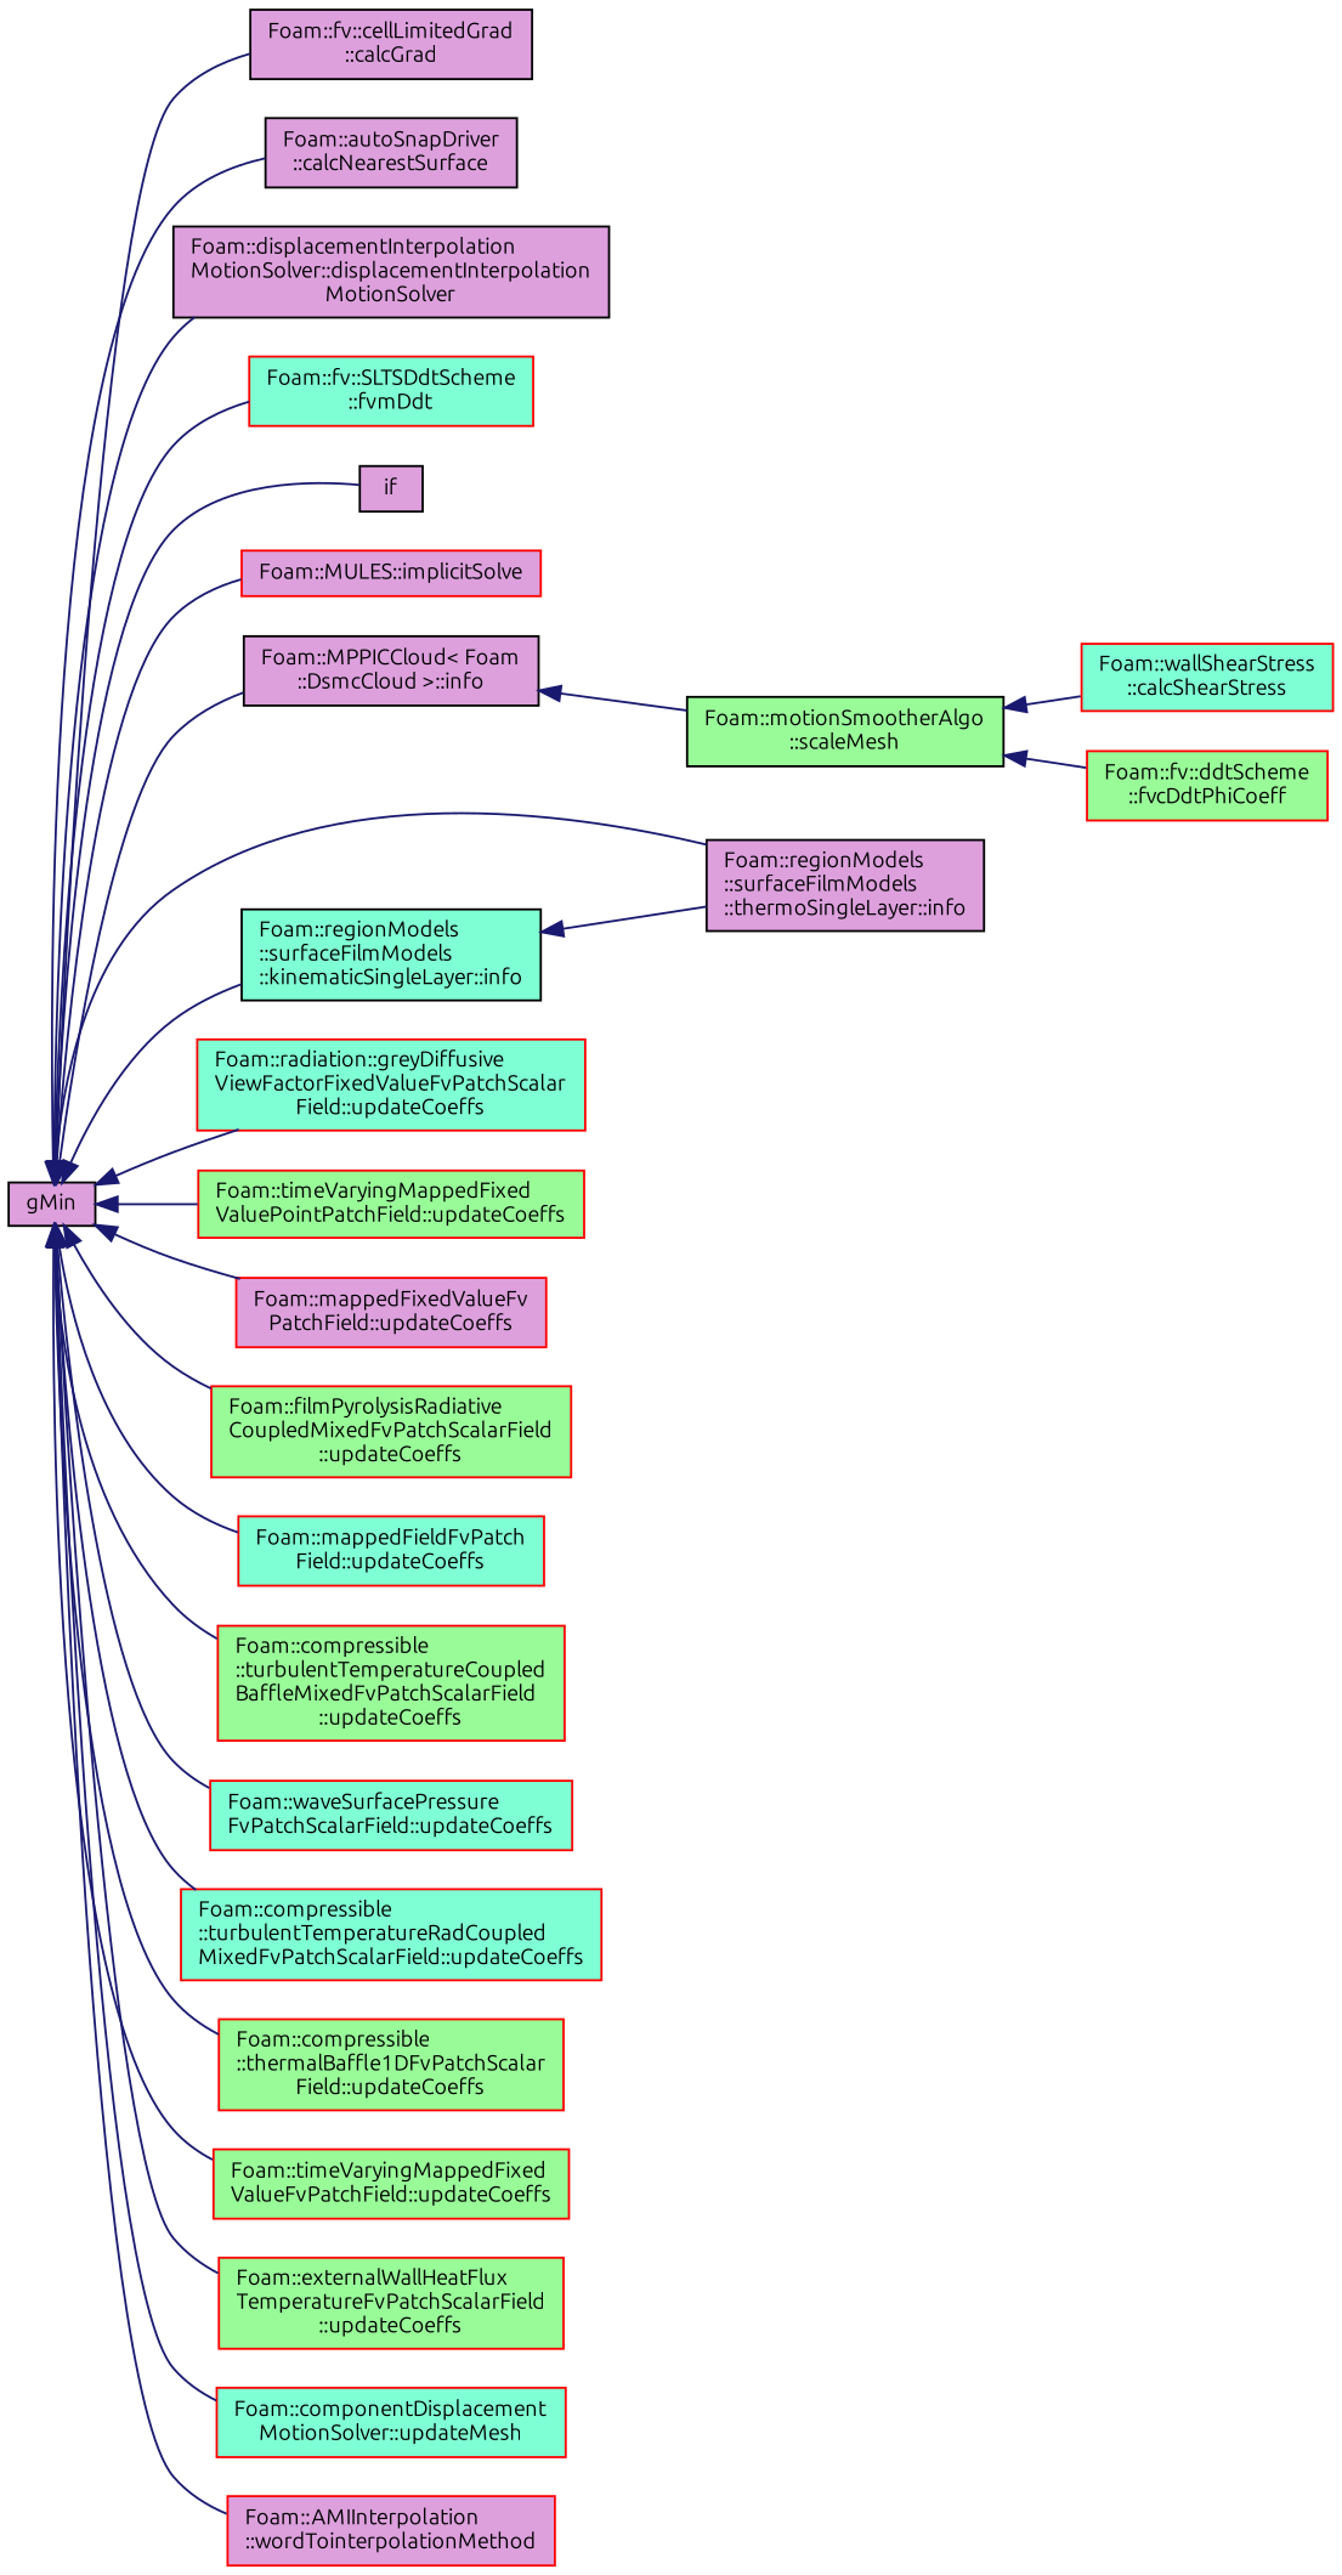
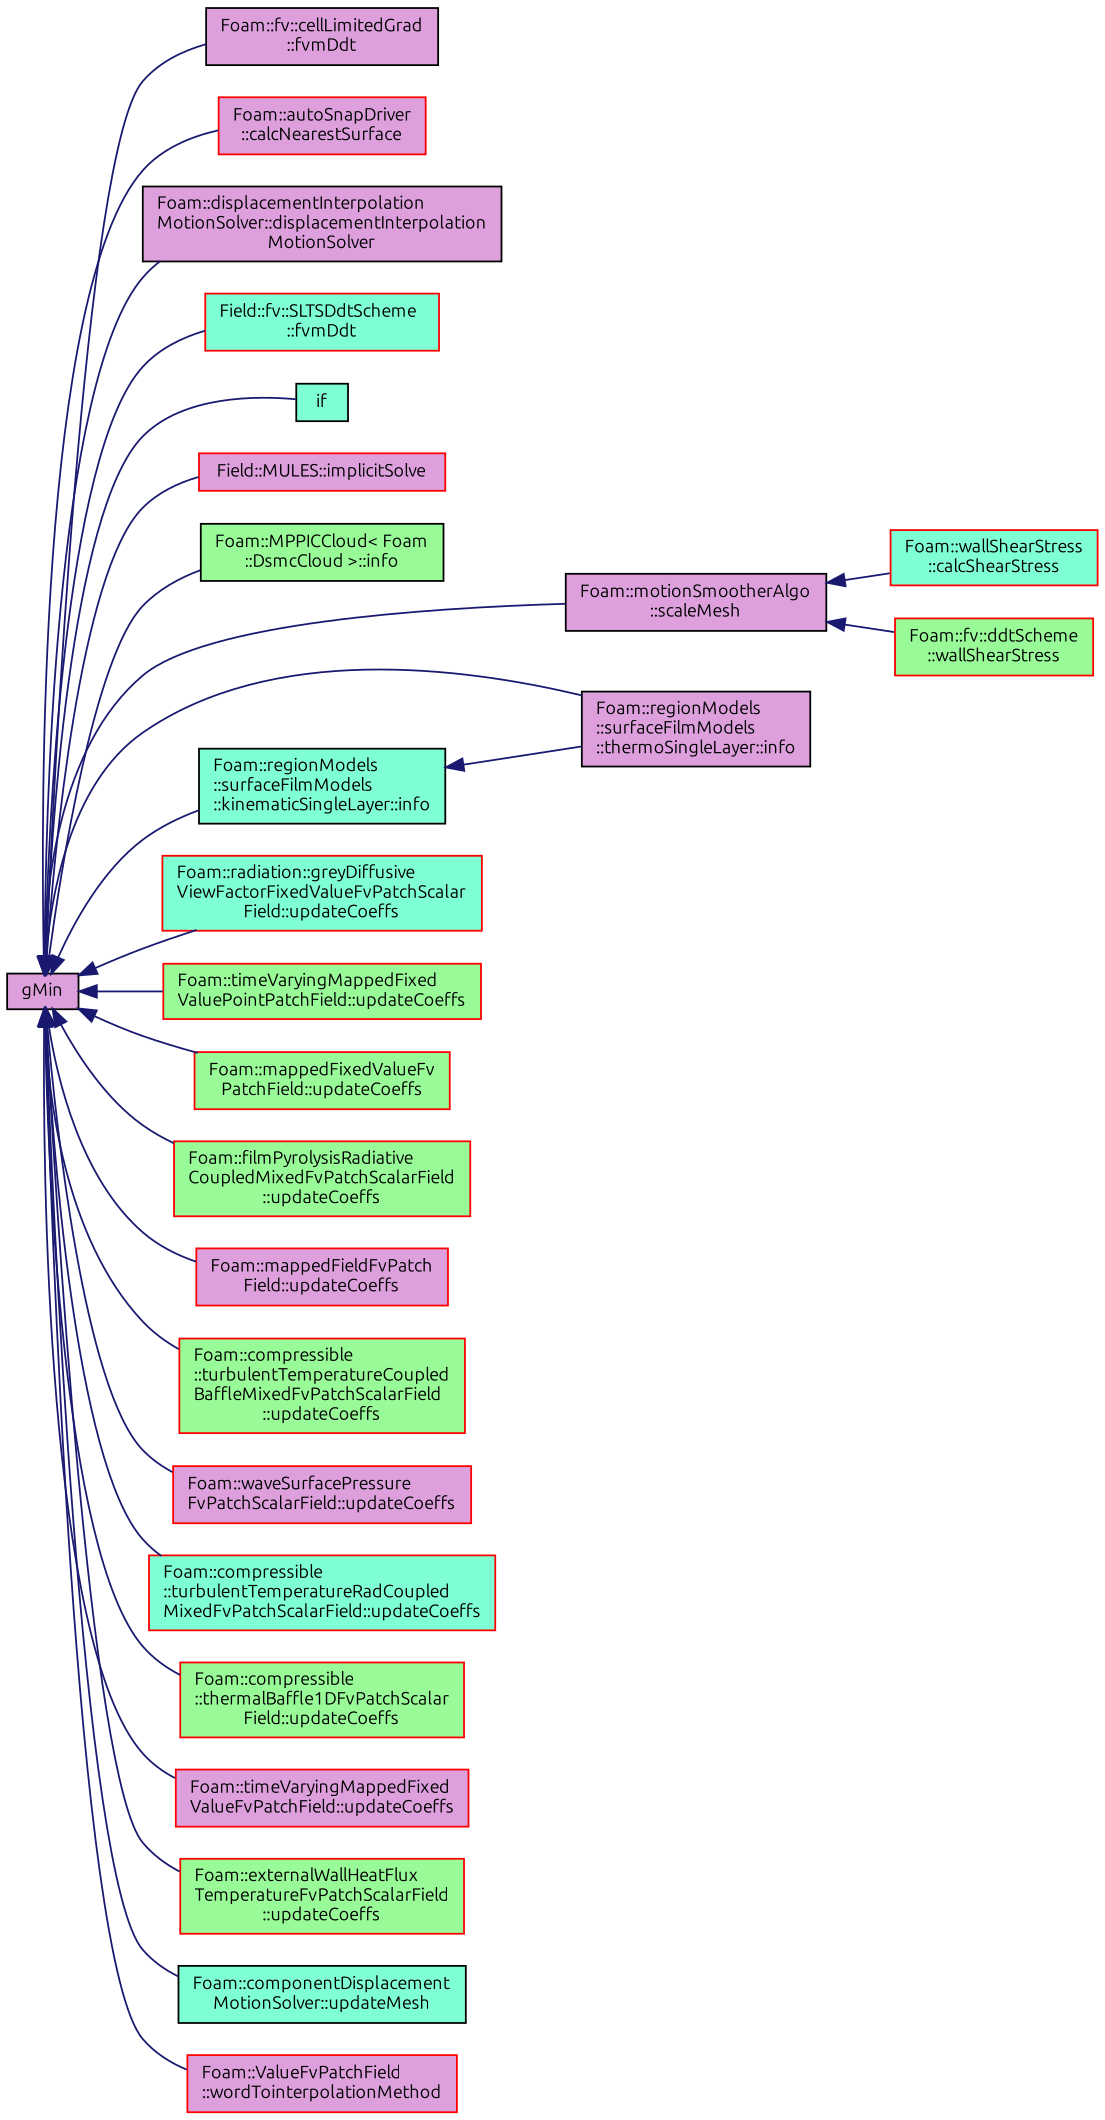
  digraph {
    fontname=Ubuntu
    rankdir=LR
    node [color=red fillcolor=plum fontname=Ubuntu fontsize=10 shape=record style=filled]
    edge [color=midnightblue dir=back fontname=Ubuntu fontsize=10 labelfontname=FreeSans labelfontsize=10 style=solid]
    n1 [color=black fontcolor=black height=0.2 label=gMin width=0.4]
-   n2 [color=black height=0.2 label="Foam::fv::cellLimitedGrad\l::calcGrad" width=0.4]
-   n3 [color=black height=0.2 label="Foam::autoSnapDriver\l::calcNearestSurface" width=0.4]
+   n2 [color=black height=0.2 label="Foam::fv::cellLimitedGrad\l::fvmDdt" width=0.4]
+   n3 [height=0.2 label="Foam::autoSnapDriver\l::calcNearestSurface" width=0.4]
    n4 [color=black height=0.2 label="Foam::displacementInterpolation\lMotionSolver::displacementInterpolation\lMotionSolver" width=0.4]
-   n5 [fillcolor=aquamarine height=0.2 label="Foam::fv::SLTSDdtScheme\l::fvmDdt" width=0.4]
-   n6 [color=black height=0.2 label=if width=0.4]
-   n7 [height=0.2 label="Foam::MULES::implicitSolve" width=0.4]
-   n8 [color=black height=0.2 label="Foam::MPPICCloud\< Foam\l::DsmcCloud \>::info" width=0.4]
+   n5 [fillcolor=aquamarine height=0.2 label="Field::fv::SLTSDdtScheme\l::fvmDdt" width=0.4]
+   n6 [color=black fillcolor=aquamarine height=0.2 label=if width=0.4]
+   n7 [height=0.2 label="Field::MULES::implicitSolve" width=0.4]
+   n8 [color=black fillcolor=palegreen height=0.2 label="Foam::MPPICCloud\< Foam\l::DsmcCloud \>::info" width=0.4]
    n9 [color=black height=0.2 label="Foam::regionModels\l::surfaceFilmModels\l::thermoSingleLayer::info" width=0.4]
    n10 [color=black fillcolor=aquamarine height=0.2 label="Foam::regionModels\l::surfaceFilmModels\l::kinematicSingleLayer::info" width=0.4]
-   n11 [color=black fillcolor=palegreen height=0.2 label="Foam::motionSmootherAlgo\l::scaleMesh" width=0.4]
+   n11 [color=black height=0.2 label="Foam::motionSmootherAlgo\l::scaleMesh" width=0.4]
    n12 [fillcolor=aquamarine height=0.2 label="Foam::radiation::greyDiffusive\lViewFactorFixedValueFvPatchScalar\lField::updateCoeffs" width=0.4]
    n13 [fillcolor=palegreen height=0.2 label="Foam::timeVaryingMappedFixed\lValuePointPatchField::updateCoeffs" width=0.4]
-   n14 [height=0.2 label="Foam::mappedFixedValueFv\lPatchField::updateCoeffs" width=0.4]
+   n14 [fillcolor=palegreen height=0.2 label="Foam::mappedFixedValueFv\lPatchField::updateCoeffs" width=0.4]
    n15 [fillcolor=palegreen height=0.2 label="Foam::filmPyrolysisRadiative\lCoupledMixedFvPatchScalarField\l::updateCoeffs" width=0.4]
-   n16 [fillcolor=aquamarine height=0.2 label="Foam::mappedFieldFvPatch\lField::updateCoeffs" width=0.4]
+   n16 [height=0.2 label="Foam::mappedFieldFvPatch\lField::updateCoeffs" width=0.4]
    n17 [fillcolor=palegreen height=0.2 label="Foam::compressible\l::turbulentTemperatureCoupled\lBaffleMixedFvPatchScalarField\l::updateCoeffs" width=0.4]
-   n18 [fillcolor=aquamarine height=0.2 label="Foam::waveSurfacePressure\lFvPatchScalarField::updateCoeffs" width=0.4]
+   n18 [height=0.2 label="Foam::waveSurfacePressure\lFvPatchScalarField::updateCoeffs" width=0.4]
    n19 [fillcolor=aquamarine height=0.2 label="Foam::compressible\l::turbulentTemperatureRadCoupled\lMixedFvPatchScalarField::updateCoeffs" width=0.4]
    n20 [fillcolor=palegreen height=0.2 label="Foam::compressible\l::thermalBaffle1DFvPatchScalar\lField::updateCoeffs" width=0.4]
-   n21 [fillcolor=palegreen height=0.2 label="Foam::timeVaryingMappedFixed\lValueFvPatchField::updateCoeffs" width=0.4]
+   n21 [height=0.2 label="Foam::timeVaryingMappedFixed\lValueFvPatchField::updateCoeffs" width=0.4]
    n22 [fillcolor=palegreen height=0.2 label="Foam::externalWallHeatFlux\lTemperatureFvPatchScalarField\l::updateCoeffs" width=0.4]
-   n23 [fillcolor=aquamarine height=0.2 label="Foam::componentDisplacement\lMotionSolver::updateMesh" width=0.4]
-   n24 [height=0.2 label="Foam::AMIInterpolation\l::wordTointerpolationMethod" width=0.4]
+   n23 [color=black fillcolor=aquamarine height=0.2 label="Foam::componentDisplacement\lMotionSolver::updateMesh" width=0.4]
+   n24 [height=0.2 label="Foam::ValueFvPatchField\l::wordTointerpolationMethod" width=0.4]
    n25 [fillcolor=aquamarine height=0.2 label="Foam::wallShearStress\l::calcShearStress" width=0.4]
-   n26 [fillcolor=palegreen height=0.2 label="Foam::fv::ddtScheme\l::fvcDdtPhiCoeff" width=0.4]
+   n26 [fillcolor=palegreen height=0.2 label="Foam::fv::ddtScheme\l::wallShearStress" width=0.4]
    n1 -> n2
    n1 -> n3
    n1 -> n4
    n1 -> n5
    n1 -> n6
    n1 -> n7
    n1 -> n8
    n1 -> n9
    n1 -> n10
-   n8 -> n11
+   n1 -> n11
    n1 -> n12
    n1 -> n13
    n1 -> n14
    n1 -> n15
    n1 -> n16
    n1 -> n17
    n1 -> n18
    n1 -> n19
    n1 -> n20
    n1 -> n21
    n1 -> n22
    n1 -> n23
    n1 -> n24
    n10 -> n9
    n11 -> n25
    n11 -> n26
  }
